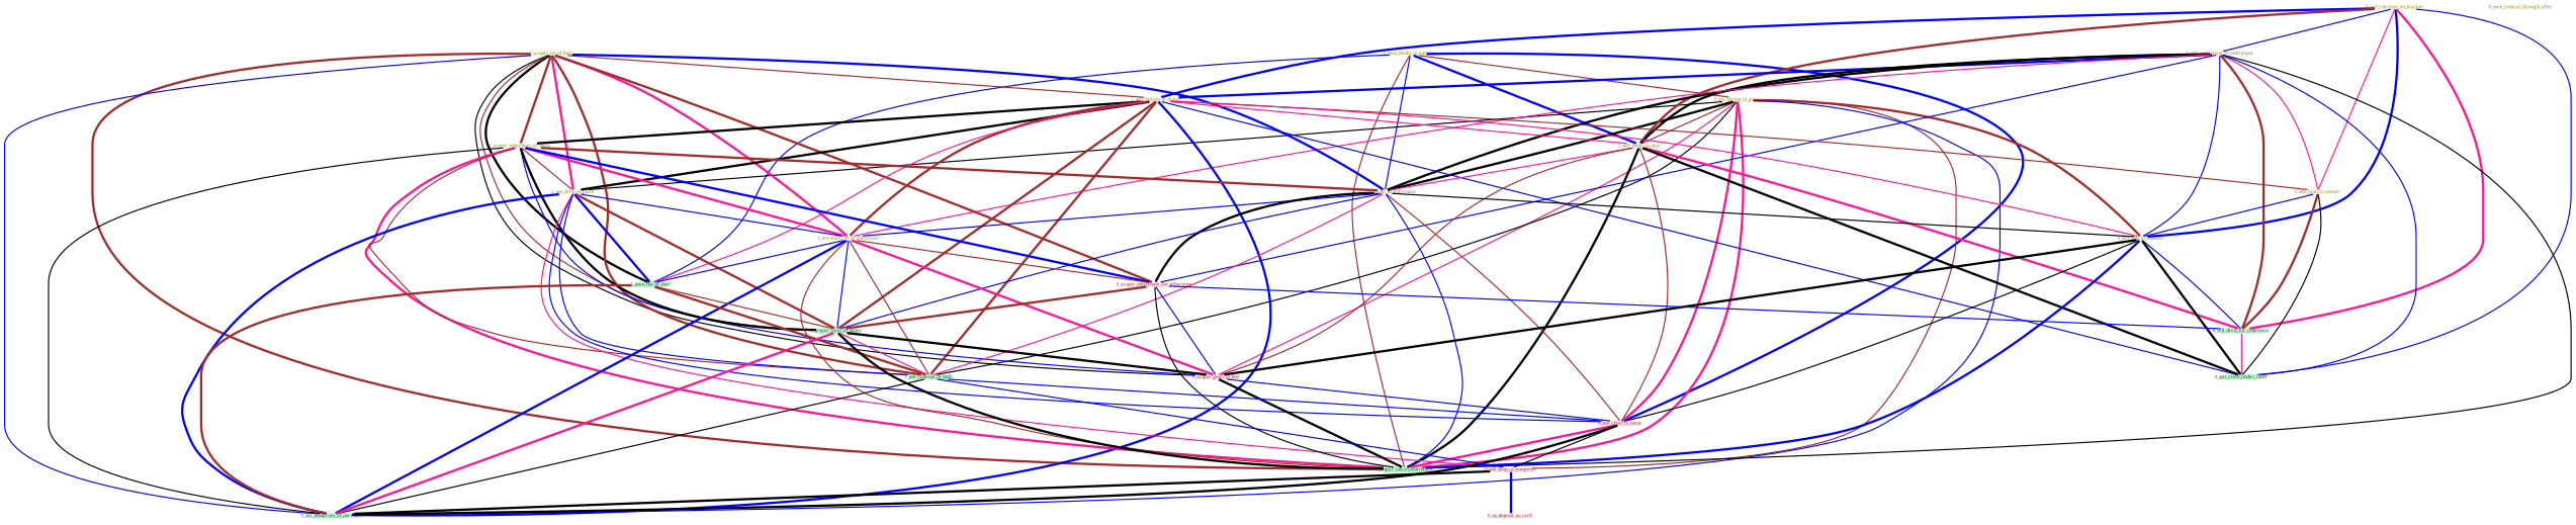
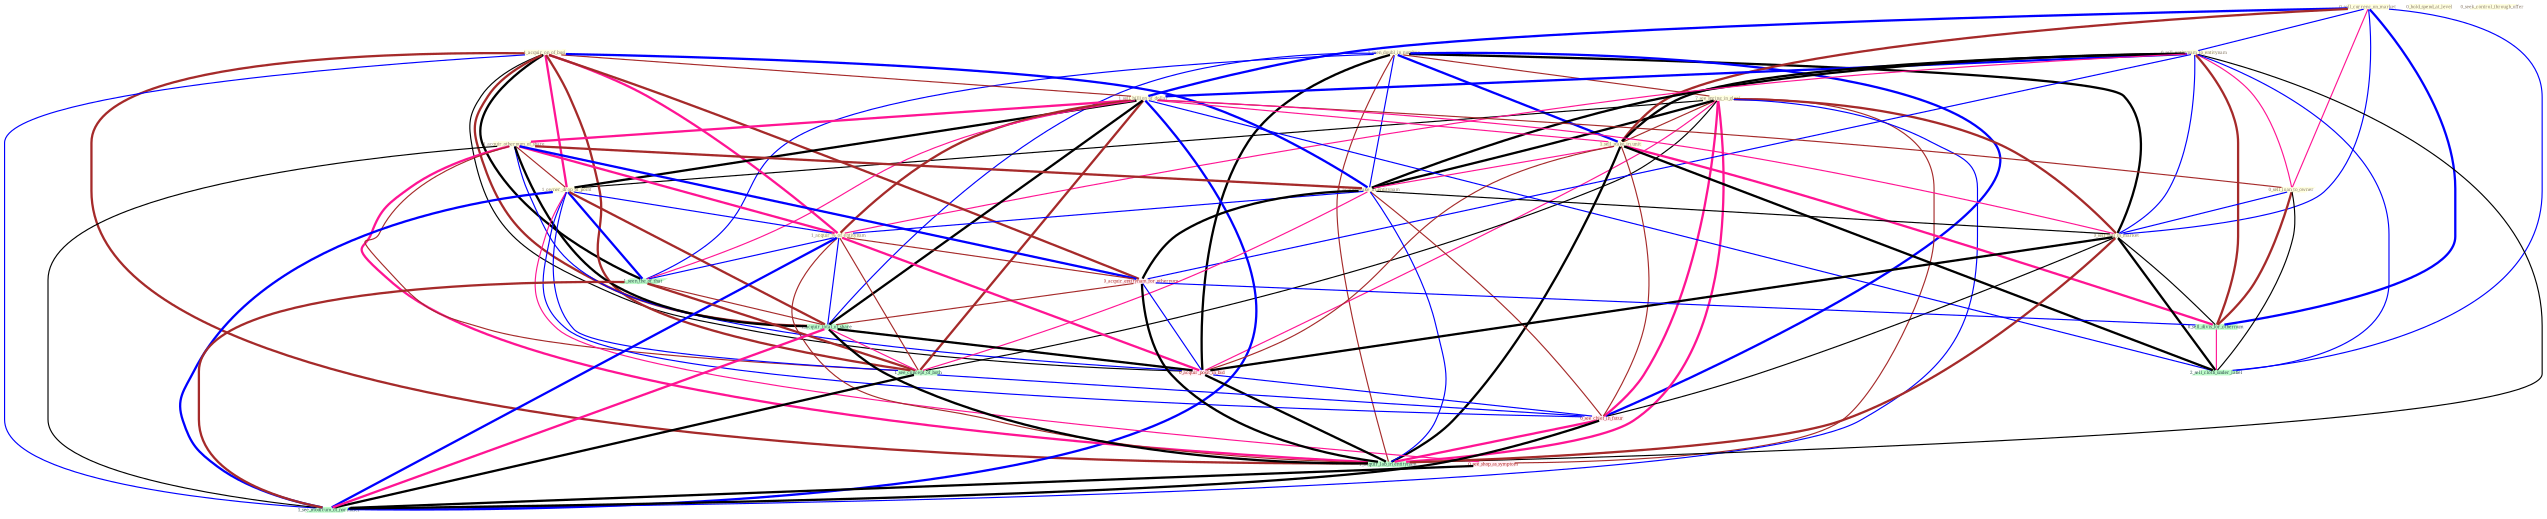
  graph {
    fontname="Noto Serif"
    node [color="#ffffe0" fixedsize=true fontcolor="#8b7d6b" fontname="Noto Serif" fontsize=4 shape=parallelogram style=filled]
    edge [color=blue fontname="Noto Serif" style=solid w=1]
    "1_seen_doubl_in_number " [height=.06 width=.5]
-   "0_see_spring_in_glori " [height=.06 width=.5]
+   "0_see_spring_in_glori " [height=.06 width=.5 label="7_see_spring_in_glori"]
    "0_sell_currenc_on_market " [height=.06 shape=note width=.5]
-   "0_sell_entitynam_to_entitynam " [height=.06 shape=diamond width=.5 label="3_sell_entitynam_to_entitynam"]
+   "0_sell_entitynam_to_entitynam " [height=.06 shape=diamond width=.5]
    "1_acquir_on_of_busi " [height=.06 shape=folder width=.5]
    "1_sell_billion_of_dollar " [height=.06 width=.5]
    "1_sell_stake_in_unit " [height=.06 shape=folder width=.5]
    "1_acquir_othernum_of_share " [height=.06 shape=note width=.5]
    "1_acquir_stake_in_entitynam " [height=.06 shape=diamond width=.5]
    "0_sell_loan_to_owner " [height=.06 width=.5]
+   "0_hold_spend_at_level " [height=.06 shape=note width=.5]
    "0_seek_control_through_offer " [height=.06 width=.5]
-   "1_see_drop_of_point " [height=.06 width=.5]
+   "1_see_drop_of_point " [height=.06 width=.5 label="1_owner_drop_of_point"]
    "0_sell_issu_in_market " [height=.06 shape=diamond width=.5]
-   "1_acquir_%_of_entitynam " [height=.06 shape=note width=.5 label="1_normalci_%_of_entitynam"]
+   "1_acquir_%_of_entitynam " [height=.06 shape=note width=.5]
    "0_acquir_entitynam_for_othernum " [color="#fff0f5" fontcolor="#b22222" height=.06 width=.5]
    "0_acquir_posit_in_bid " [color="#fff0f5" fontcolor="#b22222" height=.06 shape=note width=.5]
    "0_see_chief_in_futur " [color="#fff0f5" fontcolor="#b22222" height=.06 shape=folder width=.5]
    "0_see_shop_as_symptom " [color="#fff0f5" fontcolor="#b22222" height=.06 shape=folder width=.5]
-   "0_us_deposit_as_cach " [color="#fff0f5" fontcolor="#b22222" height=.06 width=.5]
    "1_seen_the_of_that " [color="#BDFCC9" fontcolor="#2f4f4f" height=.06 width=.5]
    "1_acquir_lab_in_entitynam " [color="#BDFCC9" fontcolor="#2f4f4f" height=.06 shape=folder width=.5]
    "1_see_concept_of_both " [color="#BDFCC9" fontcolor="#2f4f4f" height=.06 shape=note width=.5]
    "1_see_modicum_of_normalci " [color="#BDFCC9" fontcolor="#2f4f4f" height=.06 width=.5]
    "0_sell_divis_for_othernum " [color="#BDFCC9" fontcolor="#2f4f4f" height=.06 shape=folder width=.5]
-   "0_sell_cloth_under_label " [color="#BDFCC9" fontcolor="#2f4f4f" height=.06 width=.5]
+   "0_sell_cloth_under_label " [color="#BDFCC9" fontcolor="#2f4f4f" height=.06 width=.5 label="2_sell_cloth_under_label"]
    "1_acquir_total_of_share " [color="#BDFCC9" fontcolor="#2f4f4f" height=.06 shape=note width=.5]
    subgraph sub_1 {
      "1_seen_doubl_in_number "
      "0_see_spring_in_glori "
      "0_sell_currenc_on_market "
      "0_sell_entitynam_to_entitynam "
      "1_acquir_on_of_busi "
      "1_sell_billion_of_dollar "
      "1_sell_stake_in_unit "
      "1_acquir_othernum_of_share "
      "1_acquir_stake_in_entitynam "
      "0_sell_loan_to_owner "
+     "0_hold_spend_at_level "
      "0_seek_control_through_offer "
      "1_see_drop_of_point "
      "0_sell_issu_in_market "
      "1_acquir_%_of_entitynam "
    }
    subgraph sub_2 {
      "0_acquir_entitynam_for_othernum "
      "0_acquir_posit_in_bid "
      "0_see_chief_in_futur "
      "0_see_shop_as_symptom "
-     "0_us_deposit_as_cach "
    }
    "1_seen_doubl_in_number " -- "0_see_spring_in_glori " [color=brown]
    "1_seen_doubl_in_number " -- "1_sell_stake_in_unit " [style=bold]
    "1_seen_doubl_in_number " -- "1_acquir_stake_in_entitynam "
+   "1_seen_doubl_in_number " -- "0_sell_issu_in_market " [color=black style=bold]
+   "1_seen_doubl_in_number " -- "0_acquir_posit_in_bid " [color=black style=bold]
    "1_seen_doubl_in_number " -- "0_see_chief_in_futur " [style=bold]
    "1_seen_doubl_in_number " -- "1_seen_the_of_that "
    "1_seen_doubl_in_number " -- "1_acquir_lab_in_entitynam " [color=brown]
    "0_see_spring_in_glori " -- "1_sell_stake_in_unit " [color=brown]
    "0_see_spring_in_glori " -- "1_acquir_stake_in_entitynam " [color=black style=bold]
    "0_see_spring_in_glori " -- "1_see_drop_of_point " [color=black]
    "0_see_spring_in_glori " -- "0_sell_issu_in_market " [color=brown style=bold]
    "0_see_spring_in_glori " -- "0_acquir_posit_in_bid " [color=deeppink]
    "0_see_spring_in_glori " -- "0_see_chief_in_futur " [color=deeppink style=bold w=2]
    "0_see_spring_in_glori " -- "0_see_shop_as_symptom " [color=brown]
    "0_see_spring_in_glori " -- "1_acquir_lab_in_entitynam " [color=deeppink style=bold]
    "0_see_spring_in_glori " -- "1_see_concept_of_both " [color=black]
    "0_see_spring_in_glori " -- "1_see_modicum_of_normalci "
    "0_sell_currenc_on_market " -- "0_sell_entitynam_to_entitynam "
    "0_sell_currenc_on_market " -- "1_sell_billion_of_dollar " [style=bold]
    "0_sell_currenc_on_market " -- "1_sell_stake_in_unit " [color=brown style=bold]
    "0_sell_currenc_on_market " -- "0_sell_loan_to_owner " [color=deeppink]
-   "0_sell_currenc_on_market " -- "0_sell_issu_in_market " [style=bold w=2]
-   "0_sell_currenc_on_market " -- "0_sell_divis_for_othernum " [color=deeppink style=bold]
+   "0_sell_currenc_on_market " -- "0_sell_issu_in_market " [w=2]
+   "0_sell_currenc_on_market " -- "0_sell_divis_for_othernum " [style=bold]
    "0_sell_currenc_on_market " -- "0_sell_cloth_under_label "
    "0_sell_entitynam_to_entitynam " -- "1_sell_billion_of_dollar " [style=bold]
    "0_sell_entitynam_to_entitynam " -- "1_sell_stake_in_unit " [color=black style=bold]
    "0_sell_entitynam_to_entitynam " -- "1_acquir_stake_in_entitynam " [color=black style=bold]
    "0_sell_entitynam_to_entitynam " -- "0_sell_loan_to_owner " [color=deeppink w=2]
    "0_sell_entitynam_to_entitynam " -- "0_sell_issu_in_market "
    "0_sell_entitynam_to_entitynam " -- "1_acquir_%_of_entitynam " [color=deeppink]
    "0_sell_entitynam_to_entitynam " -- "0_acquir_entitynam_for_othernum "
    "0_sell_entitynam_to_entitynam " -- "1_acquir_lab_in_entitynam " [color=black]
    "0_sell_entitynam_to_entitynam " -- "0_sell_divis_for_othernum " [color=brown style=bold]
    "0_sell_entitynam_to_entitynam " -- "0_sell_cloth_under_label "
    "1_acquir_on_of_busi " -- "1_sell_billion_of_dollar " [color=brown]
-   "1_acquir_on_of_busi " -- "1_acquir_othernum_of_share " [color=brown style=bold w=2]
    "1_acquir_on_of_busi " -- "1_acquir_stake_in_entitynam " [style=bold]
    "1_acquir_on_of_busi " -- "1_see_drop_of_point " [color=deeppink style=bold]
    "1_acquir_on_of_busi " -- "1_acquir_%_of_entitynam " [color=deeppink style=bold w=2]
    "1_acquir_on_of_busi " -- "0_acquir_entitynam_for_othernum " [color=brown style=bold]
    "1_acquir_on_of_busi " -- "0_acquir_posit_in_bid " [color=black]
    "1_acquir_on_of_busi " -- "1_seen_the_of_that " [color=black style=bold]
    "1_acquir_on_of_busi " -- "1_acquir_lab_in_entitynam " [color=brown style=bold]
    "1_acquir_on_of_busi " -- "1_see_concept_of_both " [color=brown style=bold]
    "1_acquir_on_of_busi " -- "1_see_modicum_of_normalci "
-   "1_acquir_on_of_busi " -- "1_acquir_total_of_share " [color=brown w=2]
+   "1_acquir_on_of_busi " -- "1_acquir_total_of_share " [color=brown style=bold w=2]
    "1_sell_billion_of_dollar " -- "1_sell_stake_in_unit " [color=deeppink]
-   "1_sell_billion_of_dollar " -- "1_acquir_othernum_of_share " [color=black style=bold]
+   "1_sell_billion_of_dollar " -- "1_acquir_othernum_of_share " [color=deeppink style=bold]
    "1_sell_billion_of_dollar " -- "0_sell_loan_to_owner " [color=brown]
    "1_sell_billion_of_dollar " -- "1_see_drop_of_point " [color=black style=bold]
    "1_sell_billion_of_dollar " -- "0_sell_issu_in_market " [color=deeppink]
    "1_sell_billion_of_dollar " -- "1_acquir_%_of_entitynam " [color=brown style=bold]
    "1_sell_billion_of_dollar " -- "1_seen_the_of_that " [color=deeppink]
    "1_sell_billion_of_dollar " -- "1_see_concept_of_both " [color=brown style=bold]
    "1_sell_billion_of_dollar " -- "1_see_modicum_of_normalci " [style=bold]
    "1_sell_billion_of_dollar " -- "0_sell_cloth_under_label "
-   "1_sell_billion_of_dollar " -- "1_acquir_total_of_share " [color=brown style=bold]
+   "1_sell_billion_of_dollar " -- "1_acquir_total_of_share " [color=black style=bold]
    "1_sell_stake_in_unit " -- "1_acquir_stake_in_entitynam " [color=deeppink w=2]
    "1_sell_stake_in_unit " -- "0_acquir_posit_in_bid " [color=brown]
    "1_sell_stake_in_unit " -- "0_see_chief_in_futur " [color=brown]
    "1_sell_stake_in_unit " -- "1_acquir_lab_in_entitynam " [color=black style=bold]
    "1_sell_stake_in_unit " -- "0_sell_divis_for_othernum " [color=deeppink style=bold]
    "1_sell_stake_in_unit " -- "0_sell_cloth_under_label " [color=black style=bold]
    "1_acquir_othernum_of_share " -- "1_acquir_stake_in_entitynam " [color=brown style=bold]
    "1_acquir_othernum_of_share " -- "1_see_drop_of_point " [color=brown]
    "1_acquir_othernum_of_share " -- "1_acquir_%_of_entitynam " [color=deeppink style=bold w=2]
    "1_acquir_othernum_of_share " -- "0_acquir_entitynam_for_othernum " [style=bold]
    "1_acquir_othernum_of_share " -- "0_acquir_posit_in_bid "
    "1_acquir_othernum_of_share " -- "1_acquir_lab_in_entitynam " [color=deeppink style=bold]
    "1_acquir_othernum_of_share " -- "1_see_concept_of_both " [color=brown]
    "1_acquir_othernum_of_share " -- "1_see_modicum_of_normalci " [color=black]
    "1_acquir_othernum_of_share " -- "1_acquir_total_of_share " [color=black style=bold w=3]
    "1_acquir_stake_in_entitynam " -- "0_sell_issu_in_market " [color=black]
    "1_acquir_stake_in_entitynam " -- "1_acquir_%_of_entitynam " [w=2]
    "1_acquir_stake_in_entitynam " -- "0_acquir_entitynam_for_othernum " [color=black style=bold]
    "1_acquir_stake_in_entitynam " -- "0_see_chief_in_futur " [color=brown]
    "1_acquir_stake_in_entitynam " -- "1_acquir_lab_in_entitynam " [w=3]
    "1_acquir_stake_in_entitynam " -- "1_see_concept_of_both " [color=deeppink w=2]
-   "1_acquir_stake_in_entitynam " -- "1_acquir_total_of_share "
+   "1_seen_doubl_in_number " -- "1_acquir_total_of_share "
    "0_sell_loan_to_owner " -- "0_sell_issu_in_market "
    "0_sell_loan_to_owner " -- "0_sell_divis_for_othernum " [color=brown style=bold]
    "0_sell_loan_to_owner " -- "0_sell_cloth_under_label " [color=black]
    "1_see_drop_of_point " -- "1_acquir_%_of_entitynam "
    "1_see_drop_of_point " -- "0_see_chief_in_futur "
    "1_see_drop_of_point " -- "0_see_shop_as_symptom " [color=deeppink]
    "1_see_drop_of_point " -- "1_seen_the_of_that " [style=bold]
    "1_see_drop_of_point " -- "1_see_concept_of_both " [w=2]
    "1_see_drop_of_point " -- "1_see_modicum_of_normalci " [style=bold w=2]
    "1_see_drop_of_point " -- "1_acquir_total_of_share " [color=brown style=bold]
    "0_sell_issu_in_market " -- "0_acquir_posit_in_bid " [color=black style=bold]
    "0_sell_issu_in_market " -- "0_see_chief_in_futur " [color=black]
-   "0_sell_issu_in_market " -- "1_acquir_lab_in_entitynam " [style=bold]
-   "0_sell_issu_in_market " -- "0_sell_divis_for_othernum "
+   "0_sell_issu_in_market " -- "1_acquir_lab_in_entitynam " [color=brown style=bold]
+   "0_sell_issu_in_market " -- "0_sell_divis_for_othernum " [color=black]
    "0_sell_issu_in_market " -- "0_sell_cloth_under_label " [color=black style=bold]
    "1_acquir_%_of_entitynam " -- "0_acquir_entitynam_for_othernum " [color=brown]
    "1_acquir_%_of_entitynam " -- "0_acquir_posit_in_bid " [color=deeppink style=bold]
    "1_acquir_%_of_entitynam " -- "1_seen_the_of_that "
    "1_acquir_%_of_entitynam " -- "1_acquir_lab_in_entitynam " [color=brown w=2]
    "1_acquir_%_of_entitynam " -- "1_see_concept_of_both " [color=brown]
    "1_acquir_%_of_entitynam " -- "1_see_modicum_of_normalci " [style=bold]
    "1_acquir_%_of_entitynam " -- "1_acquir_total_of_share " [w=2]
    "0_acquir_entitynam_for_othernum " -- "0_acquir_posit_in_bid "
-   "0_acquir_entitynam_for_othernum " -- "1_acquir_lab_in_entitynam " [color=black]
+   "0_acquir_entitynam_for_othernum " -- "1_acquir_lab_in_entitynam " [color=black style=bold]
    "0_acquir_entitynam_for_othernum " -- "0_sell_divis_for_othernum " [w=2]
-   "0_acquir_entitynam_for_othernum " -- "1_acquir_total_of_share " [color=brown style=bold]
+   "0_acquir_entitynam_for_othernum " -- "1_acquir_total_of_share " [color=brown]
    "0_acquir_posit_in_bid " -- "0_see_chief_in_futur "
    "0_acquir_posit_in_bid " -- "1_acquir_lab_in_entitynam " [color=black style=bold w=2]
-   "0_see_chief_in_futur " -- "0_see_shop_as_symptom " [color=black]
    "0_see_chief_in_futur " -- "1_acquir_lab_in_entitynam " [color=deeppink style=bold]
    "0_see_chief_in_futur " -- "1_see_modicum_of_normalci " [color=black style=bold]
-   "0_see_shop_as_symptom " -- "0_us_deposit_as_cach " [style=bold]
    "0_see_shop_as_symptom " -- "1_see_modicum_of_normalci " [color=black style=bold]
    "1_seen_the_of_that " -- "1_see_concept_of_both " [color=brown style=bold]
    "1_seen_the_of_that " -- "1_see_modicum_of_normalci " [color=brown style=bold]
    "1_seen_the_of_that " -- "1_acquir_total_of_share " [color=brown]
    "1_see_concept_of_both " -- "0_see_chief_in_futur "
-   "1_see_concept_of_both " -- "0_see_shop_as_symptom "
-   "1_see_concept_of_both " -- "1_see_modicum_of_normalci " [color=black w=2]
+   "1_see_concept_of_both " -- "1_see_modicum_of_normalci " [color=black style=bold w=2]
    "0_sell_divis_for_othernum " -- "0_sell_cloth_under_label " [color=deeppink]
    "1_acquir_total_of_share " -- "0_acquir_posit_in_bid " [color=black style=bold]
    "1_acquir_total_of_share " -- "1_acquir_lab_in_entitynam " [color=black style=bold]
    "1_acquir_total_of_share " -- "1_see_concept_of_both " [color=deeppink]
    "1_acquir_total_of_share " -- "1_see_modicum_of_normalci " [color=deeppink style=bold]
  }
